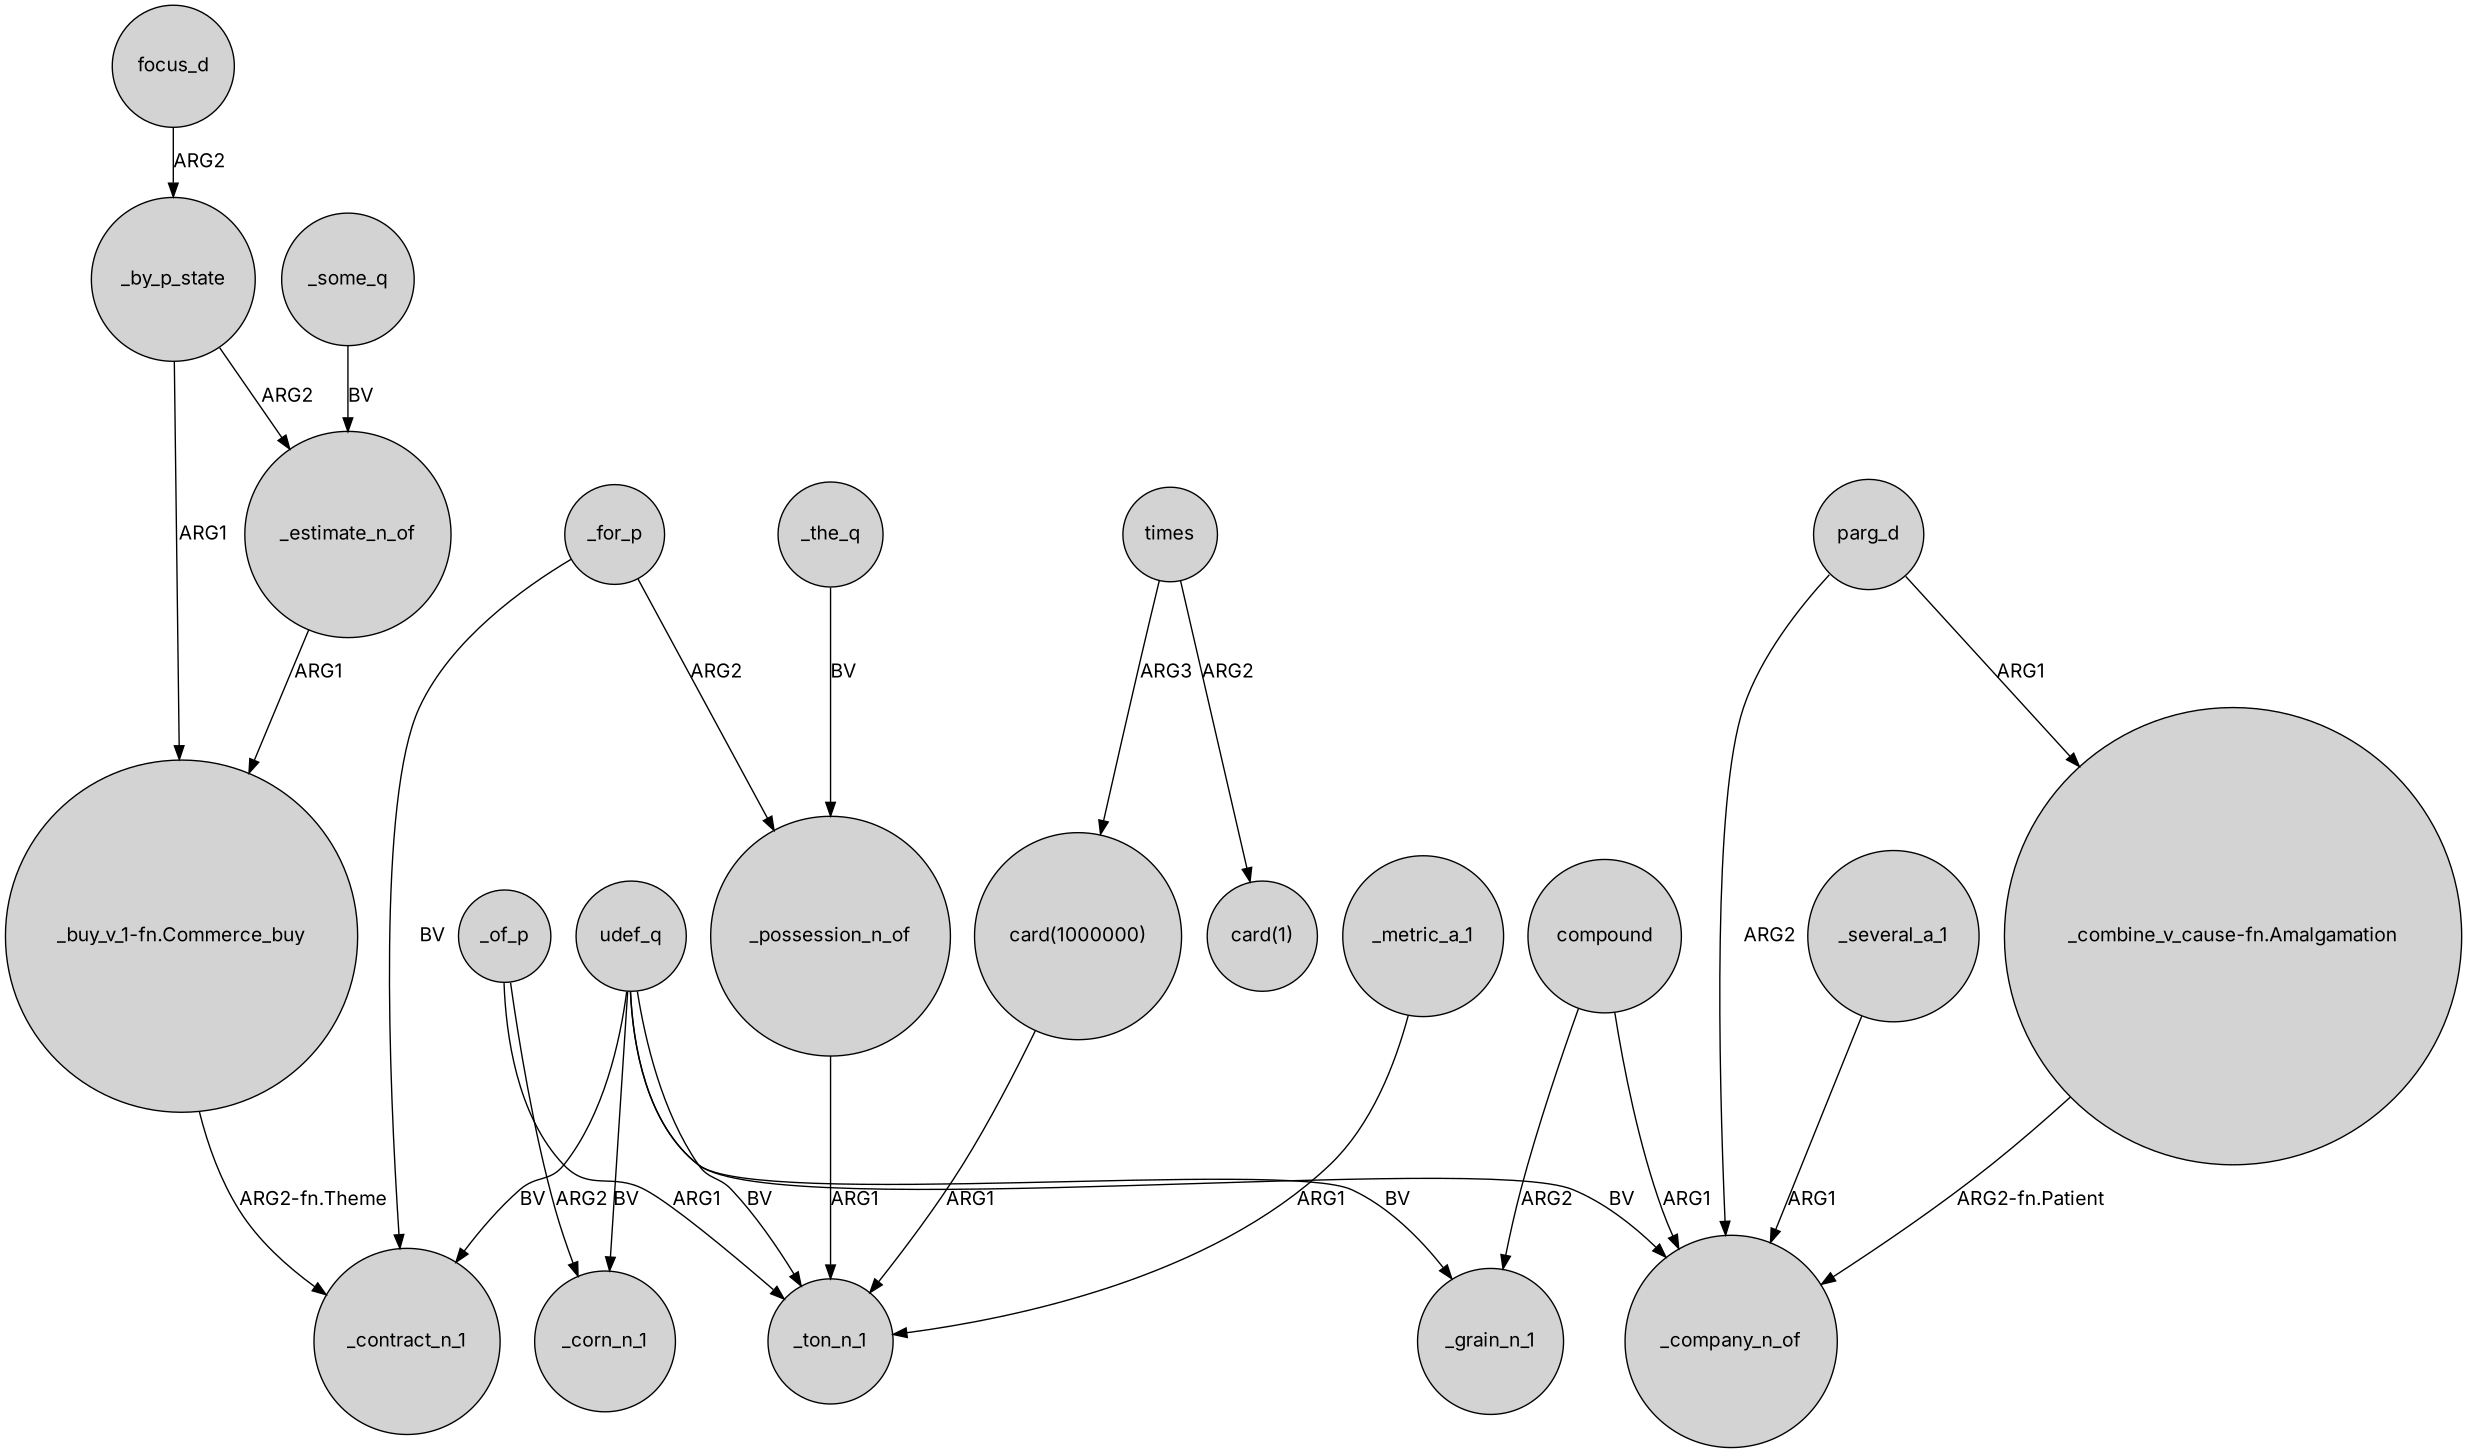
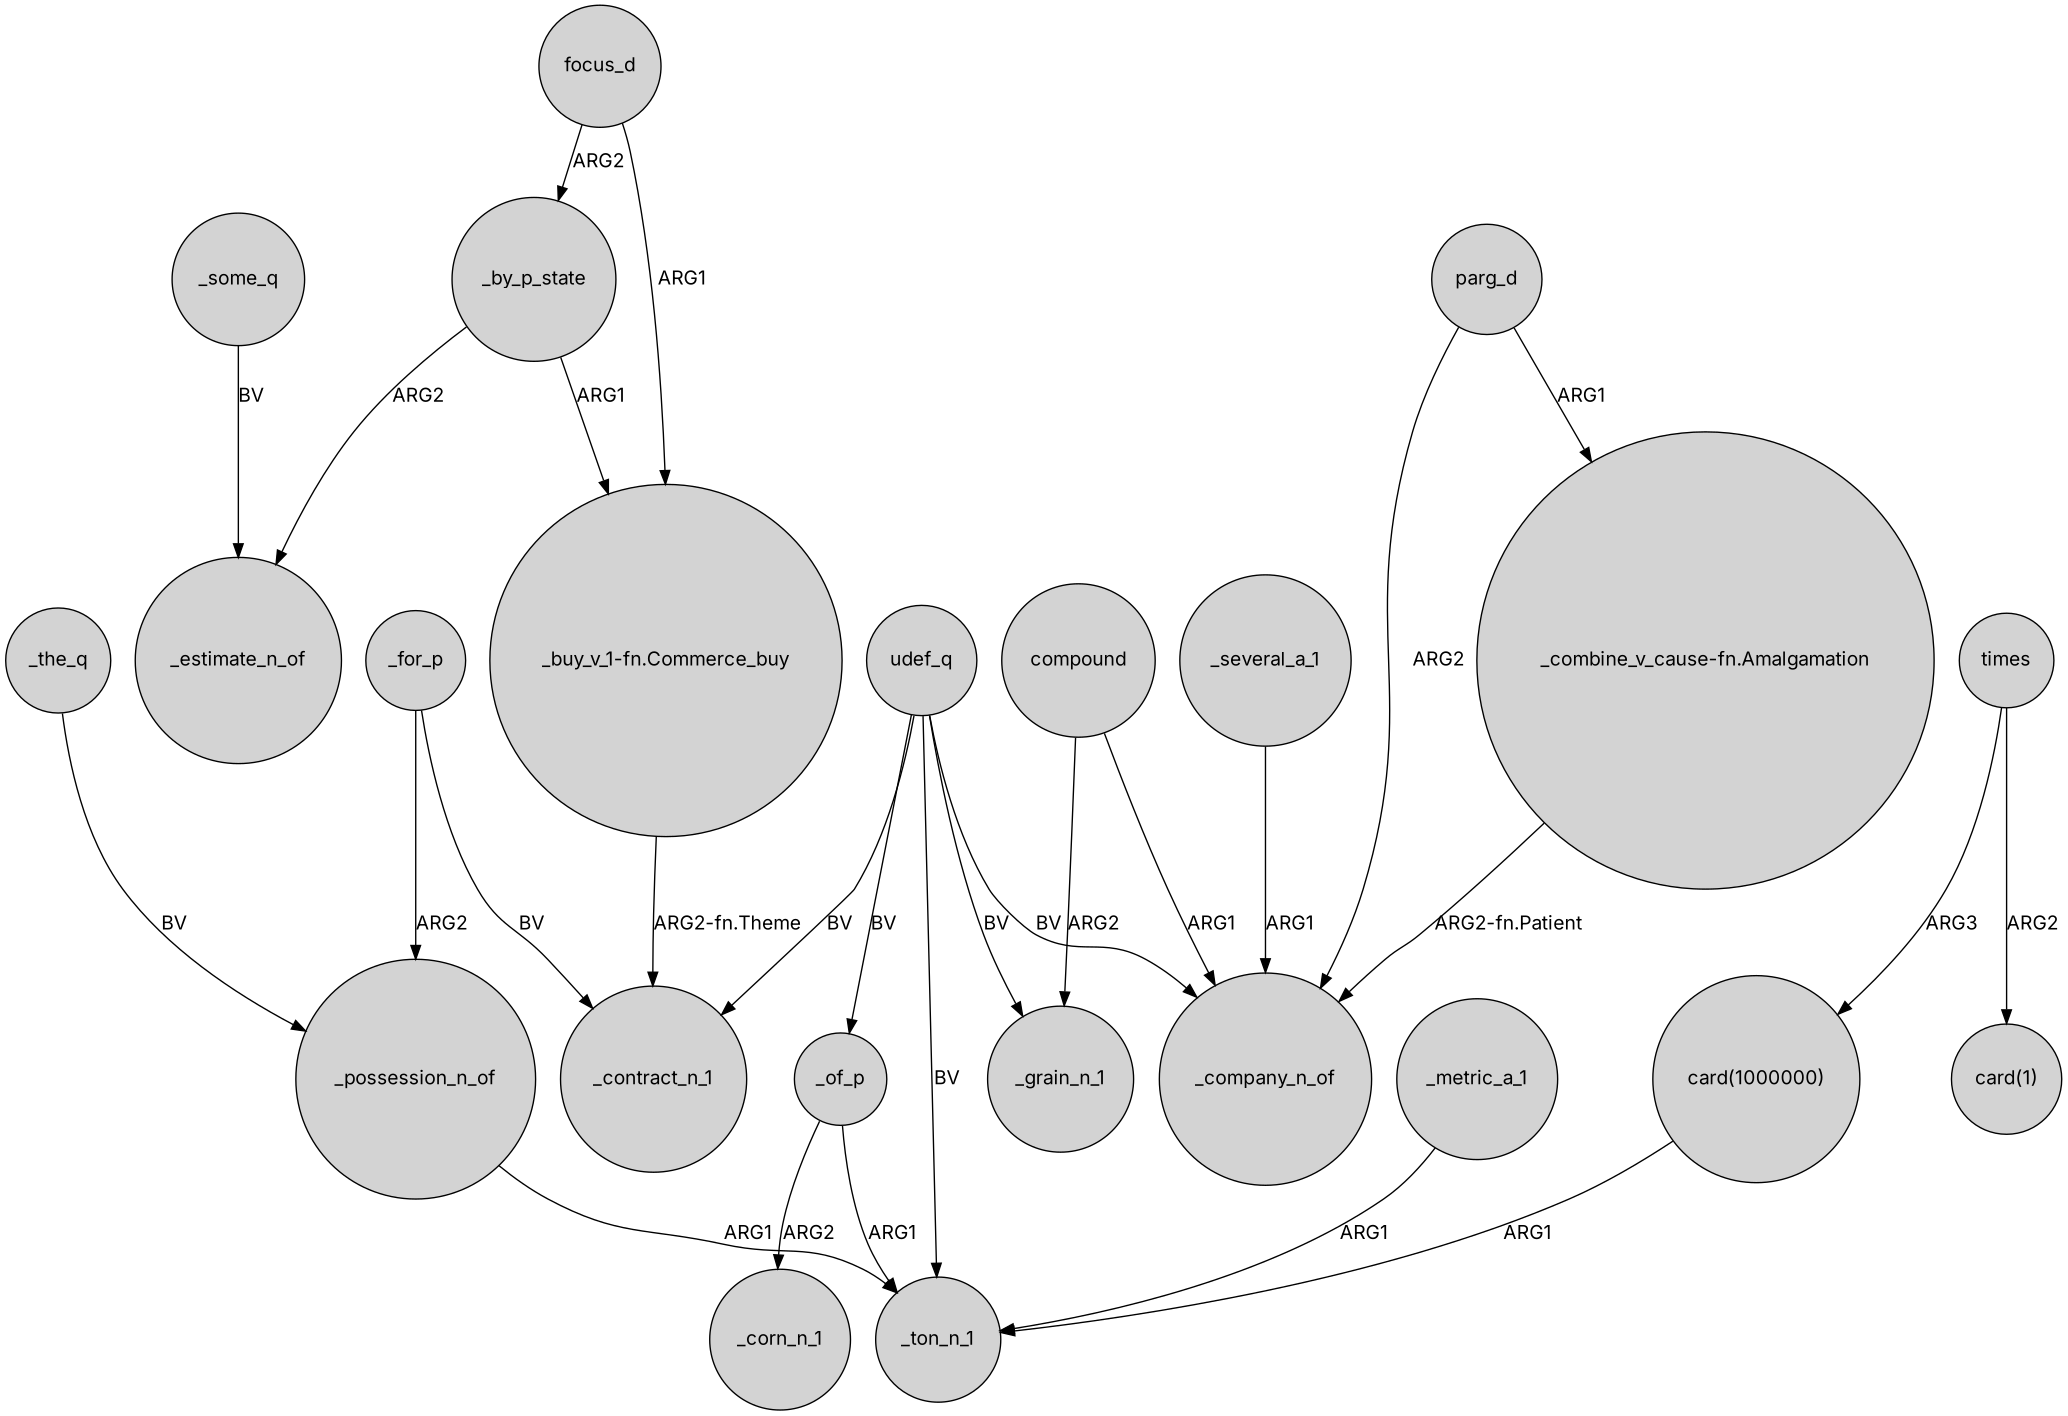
  digraph {
    fontname=Inter
    node [fontname=Inter shape=circle style=filled]
    edge [fontname=Inter]
    focus_d
    _by_p_state
    "_buy_v_1-fn.Commerce_buy"
    _estimate_n_of
    _contract_n_1
    _the_q
    _possession_n_of
    _ton_n_1
    _of_p
    _corn_n_1
    compound
    _company_n_of
    _grain_n_1
    _for_p
    udef_q
    "_combine_v_cause-fn.Amalgamation"
    times
    "card(1)"
    "card(1000000)"
    _several_a_1
    parg_d
    _metric_a_1
    _some_q
    focus_d -> _by_p_state [label=ARG2]
-   _estimate_n_of -> "_buy_v_1-fn.Commerce_buy" [label=ARG1]
+   focus_d -> "_buy_v_1-fn.Commerce_buy" [label=ARG1]
    _by_p_state -> "_buy_v_1-fn.Commerce_buy" [label=ARG1]
    _by_p_state -> _estimate_n_of [label=ARG2]
    "_buy_v_1-fn.Commerce_buy" -> _contract_n_1 [label="ARG2-fn.Theme"]
    _the_q -> _possession_n_of [label=BV]
    _possession_n_of -> _ton_n_1 [label=ARG1]
    _of_p -> _ton_n_1 [label=ARG1]
    _of_p -> _corn_n_1 [label=ARG2]
    compound -> _company_n_of [label=ARG1]
    compound -> _grain_n_1 [label=ARG2]
    _for_p -> _contract_n_1 [label=BV]
    _for_p -> _possession_n_of [label=ARG2]
    udef_q -> _contract_n_1 [label=BV]
    udef_q -> _ton_n_1 [label=BV]
-   udef_q -> _corn_n_1 [label=BV]
+   udef_q -> _of_p [label=BV]
    udef_q -> _company_n_of [label=BV]
    udef_q -> _grain_n_1 [label=BV]
    "_combine_v_cause-fn.Amalgamation" -> _company_n_of [label="ARG2-fn.Patient"]
    times -> "card(1)" [label=ARG2]
    times -> "card(1000000)" [label=ARG3]
    "card(1000000)" -> _ton_n_1 [label=ARG1]
    _several_a_1 -> _company_n_of [label=ARG1]
    parg_d -> _company_n_of [label=ARG2]
    parg_d -> "_combine_v_cause-fn.Amalgamation" [label=ARG1]
    _metric_a_1 -> _ton_n_1 [label=ARG1]
    _some_q -> _estimate_n_of [label=BV]
  }
